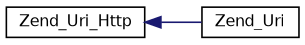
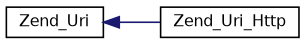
  digraph {
    rankdir=LR
    node [color=black fillcolor=white fontname=Helvetica fontsize=10 shape=record style=filled]
    n1 [height=0.2 label=Zend_Uri width=0.4]
    n2 [height=0.2 label=Zend_Uri_Http width=0.4]
-   n2 -> n1 [color=midnightblue dir=back fontname=Helvetica fontsize=10 labelfontname=Helvetica labelfontsize=10 style=solid]
+   n1 -> n2 [color=midnightblue dir=back fontname=Helvetica fontsize=10 labelfontname=Helvetica labelfontsize=10 style=solid]
  }
